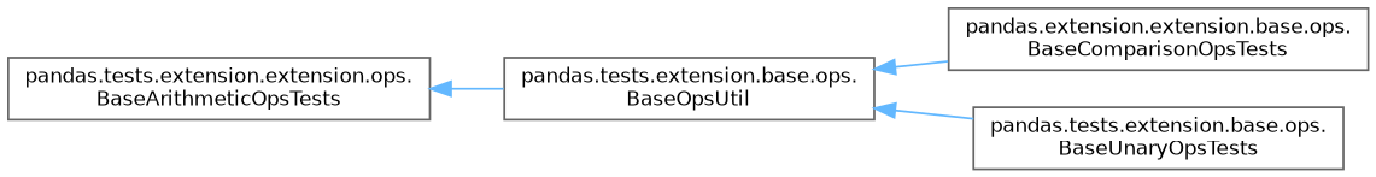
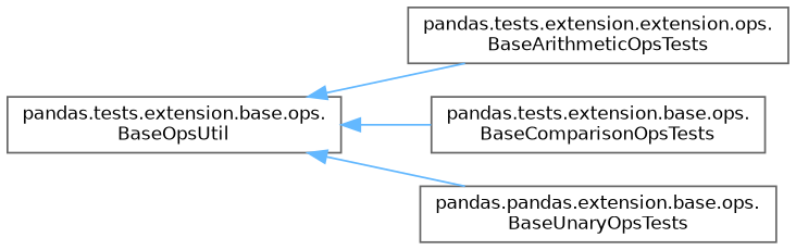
  digraph {
    rankdir=LR
    node [color=grey40 fillcolor=white fontname=Helvetica fontsize=10 shape=box style=filled]
    edge [color=steelblue1 dir=back fontname=Helvetica fontsize=10 labelfontname=Helvetica labelfontsize=10 style=solid]
    n1 [height=0.2 label="pandas.tests.extension.base.ops.\lBaseOpsUtil" width=0.4]
    n2 [height=0.2 label="pandas.tests.extension.extension.ops.\lBaseArithmeticOpsTests" width=0.4]
-   n3 [height=0.2 label="pandas.extension.extension.base.ops.\lBaseComparisonOpsTests" width=0.4]
-   n4 [height=0.2 label="pandas.tests.extension.base.ops.\lBaseUnaryOpsTests" width=0.4]
-   n2 -> n1
+   n3 [height=0.2 label="pandas.tests.extension.base.ops.\lBaseComparisonOpsTests" width=0.4]
+   n4 [height=0.2 label="pandas.pandas.extension.base.ops.\lBaseUnaryOpsTests" width=0.4]
+   n1 -> n2
    n1 -> n3
    n1 -> n4
  }
